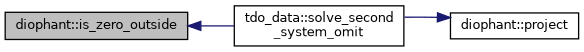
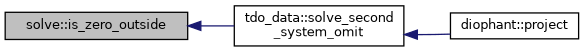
  digraph {
    rankdir=LR
    node [color=black fillcolor=white fontname=Helvetica fontsize=10 shape=record style=filled]
    edge [color=midnightblue dir=back fontname=Helvetica fontsize=10 labelfontname=Helvetica labelfontsize=10 style=solid]
-   n1 [fillcolor=grey75 fontcolor=black height=0.2 label="diophant::is_zero_outside" width=0.4]
+   n1 [fillcolor=grey75 fontcolor=black height=0.2 label="solve::is_zero_outside" width=0.4]
    n2 [height=0.2 label="tdo_data::solve_second\l_system_omit" width=0.4]
    n3 [height=0.2 label="diophant::project" width=0.4]
    n1 -> n2
-   n3 -> n2
+   n2 -> n3
  }
